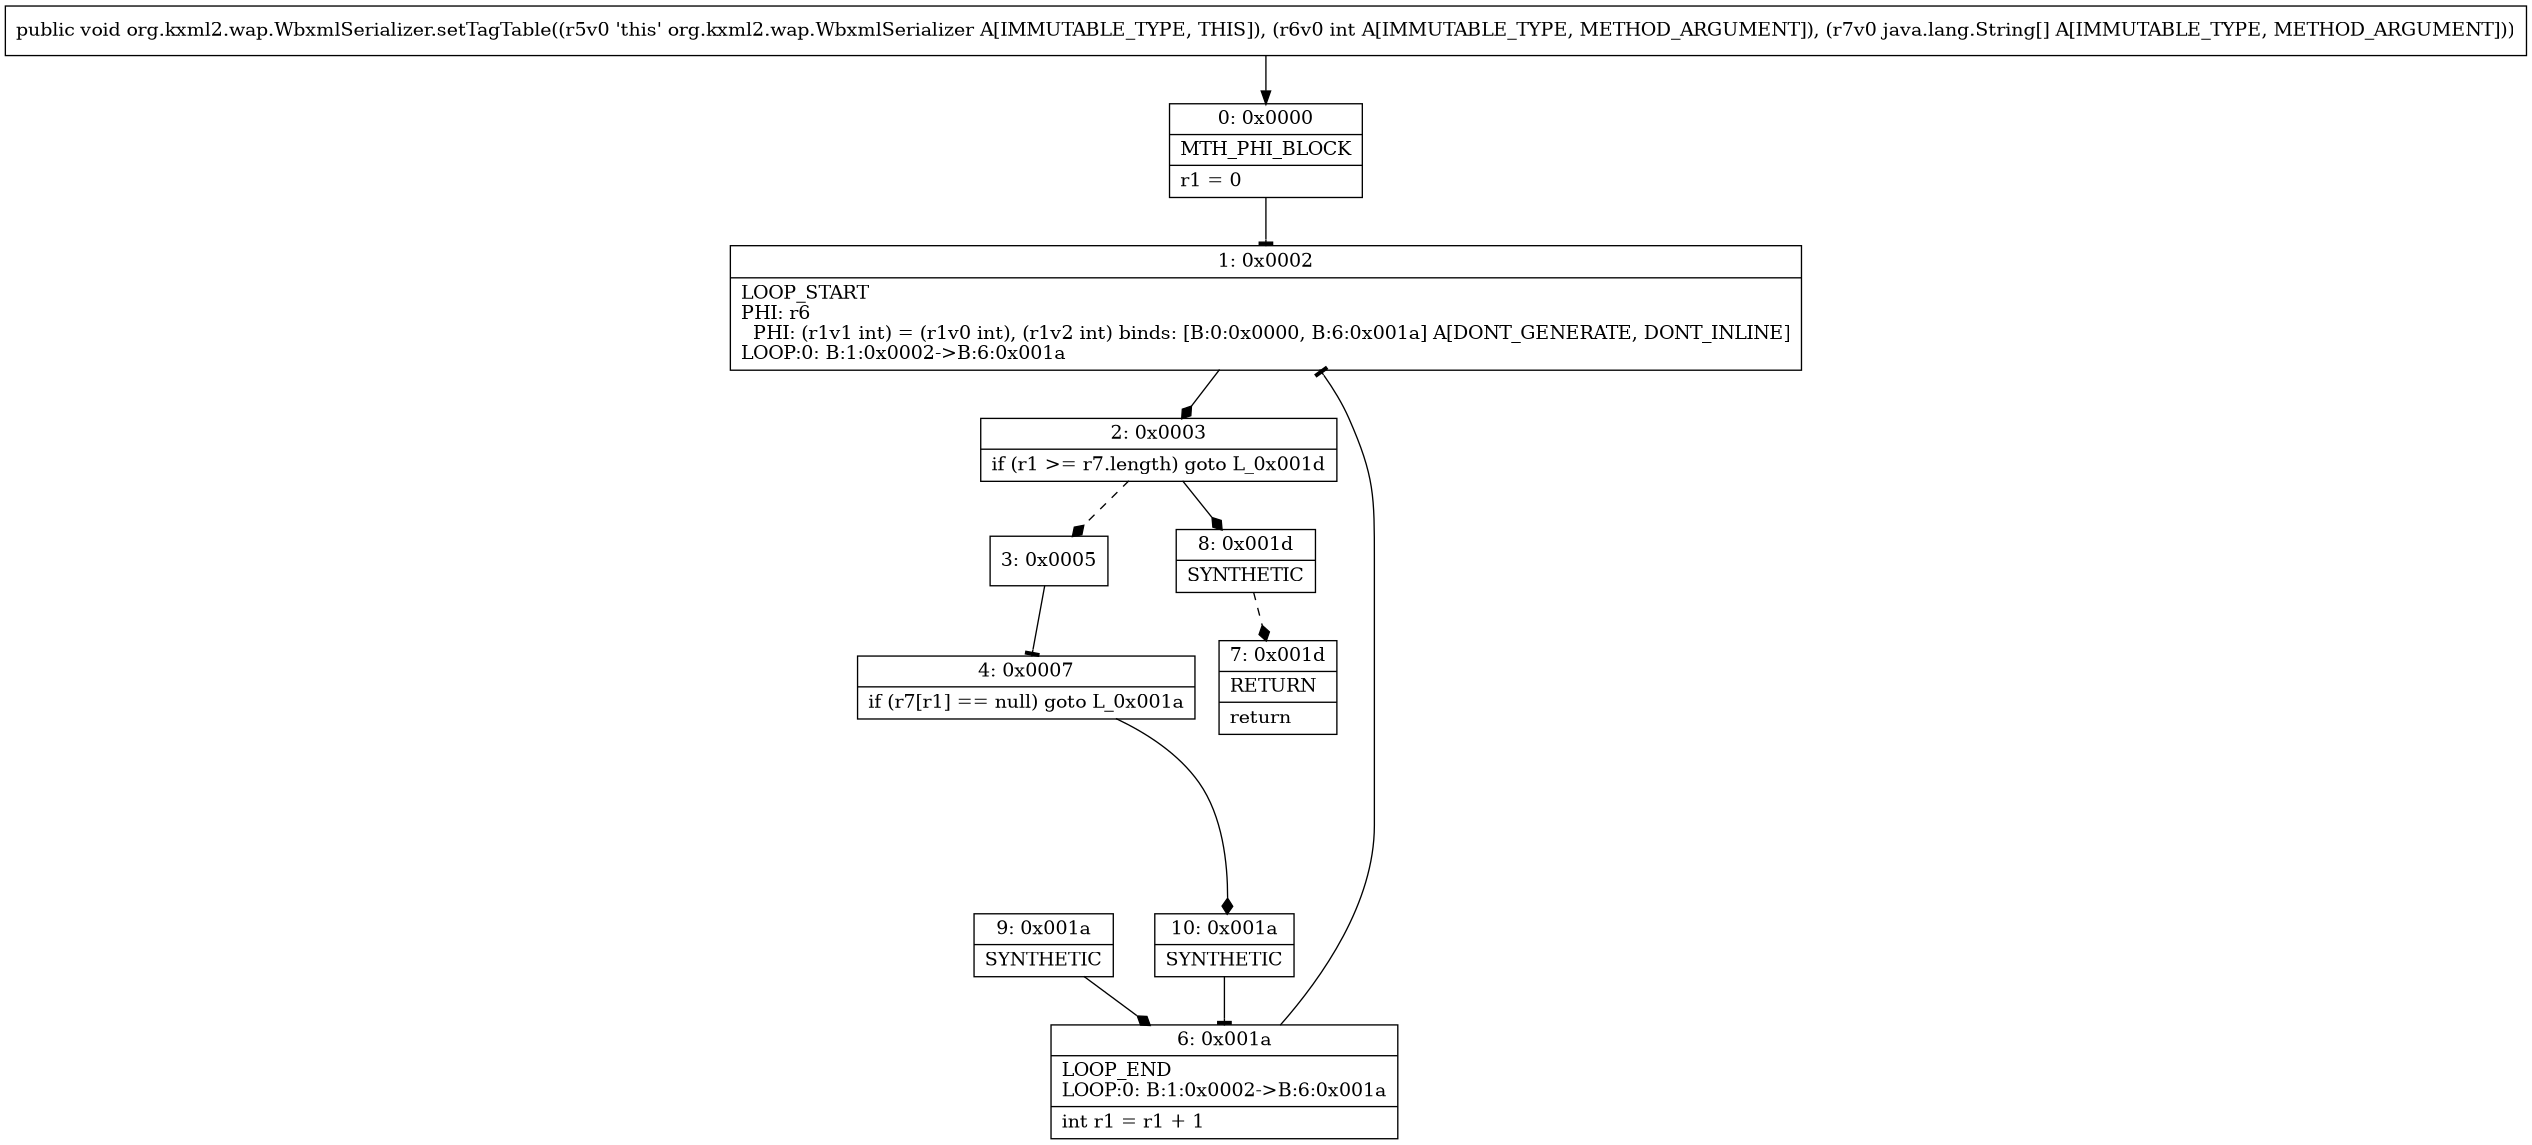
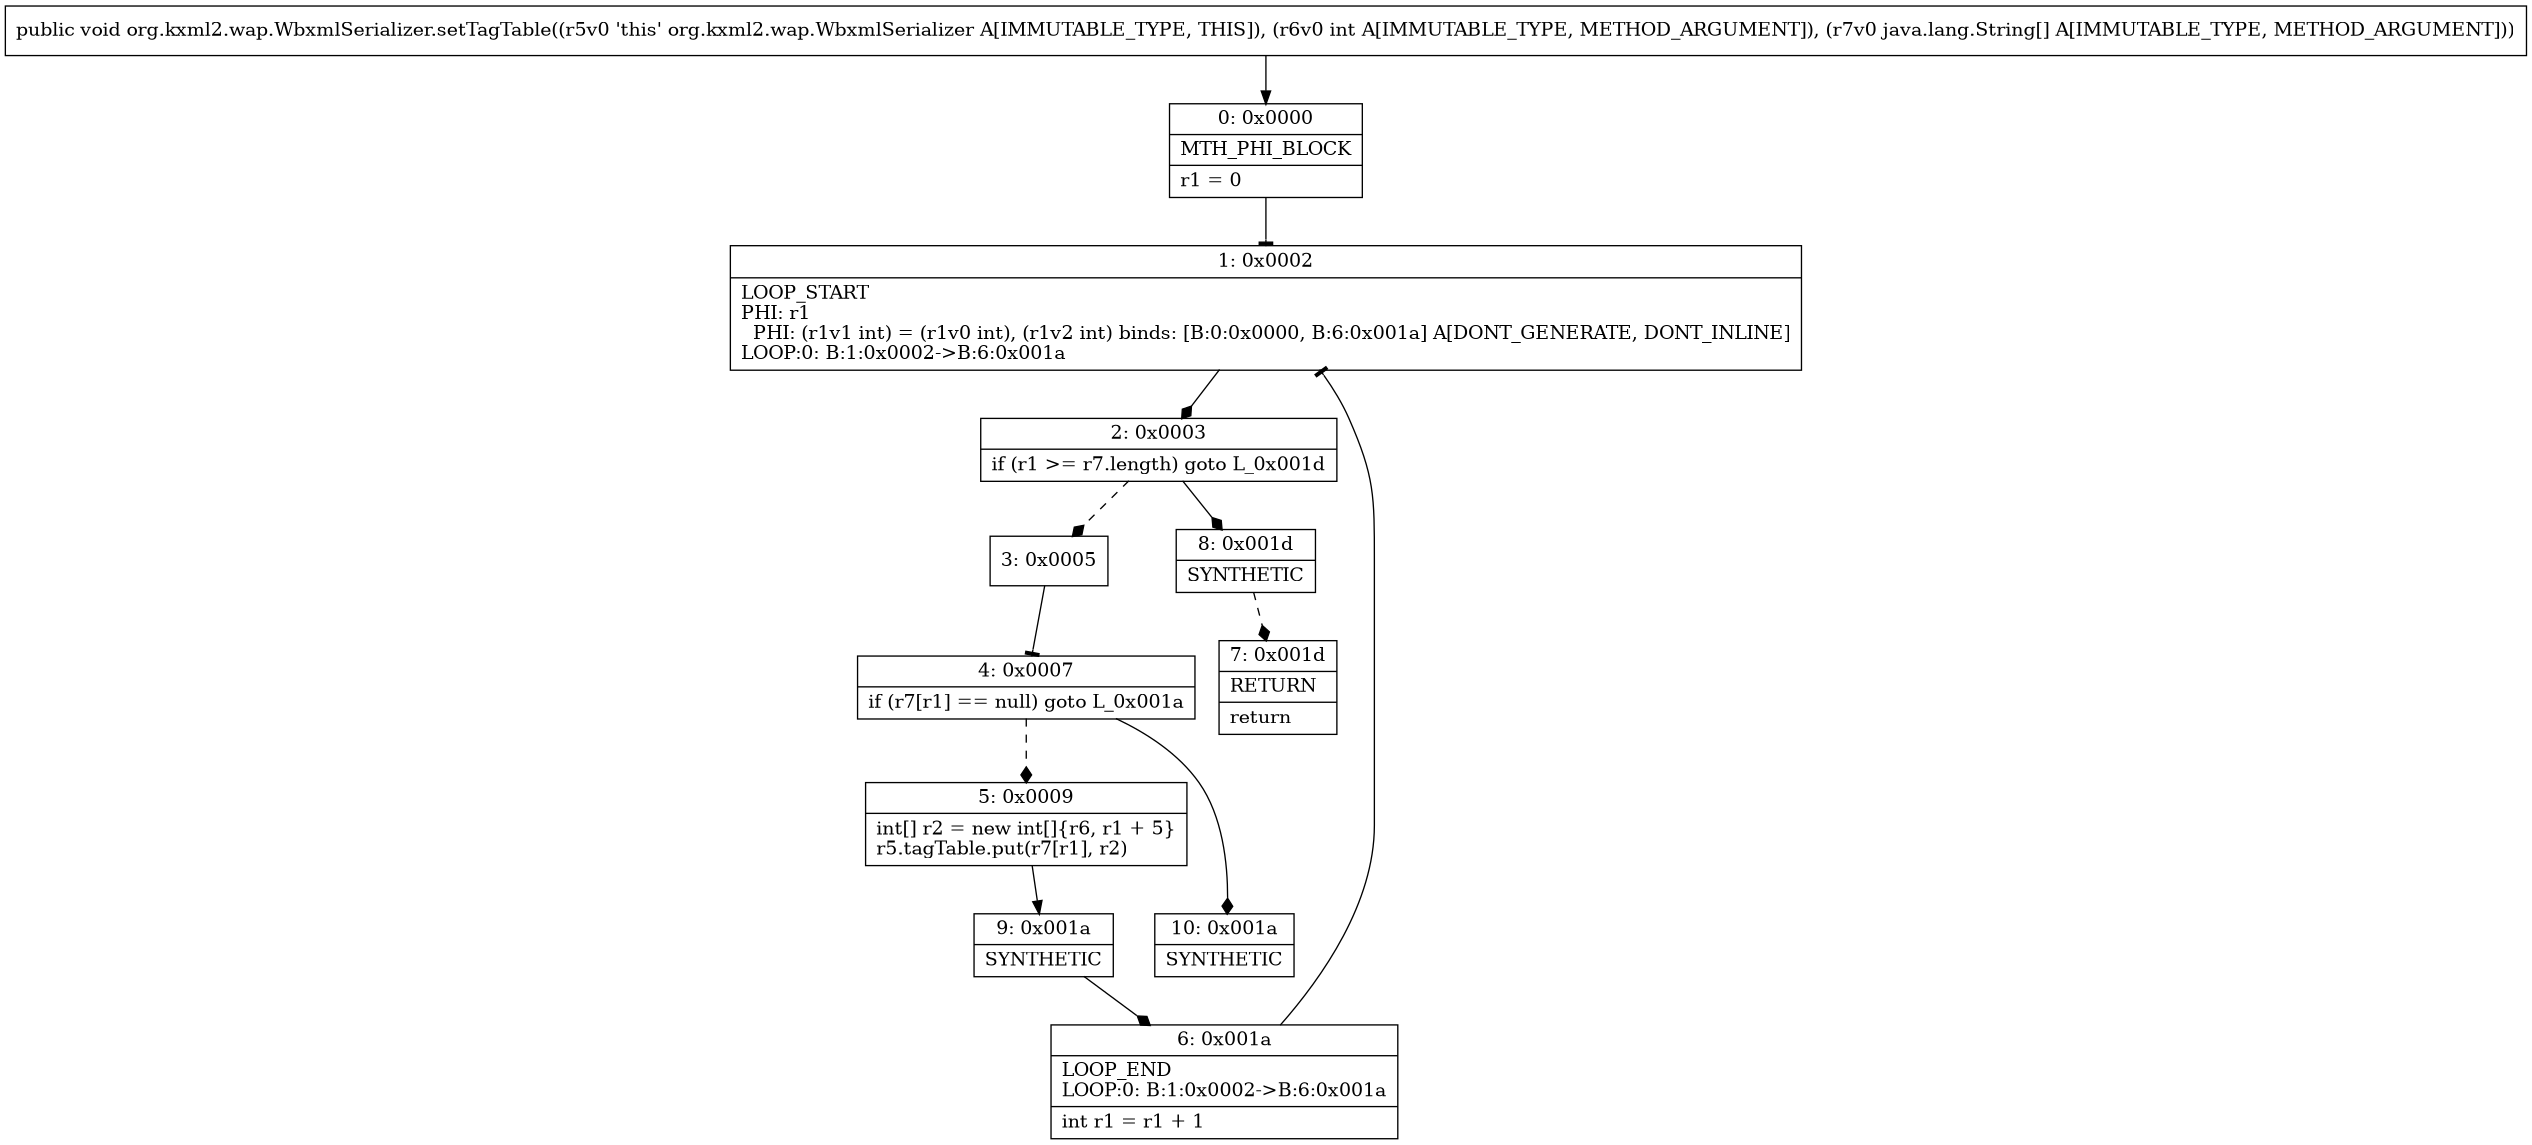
  digraph {
    node [shape=record]
    edge [arrowhead=diamond]
    n1 [label="{0\:\ 0x0000|MTH_PHI_BLOCK\l|r1 = 0\l}"]
-   n2 [label="{1\:\ 0x0002|LOOP_START\lPHI: r6 \l  PHI: (r1v1 int) = (r1v0 int), (r1v2 int) binds: [B:0:0x0000, B:6:0x001a] A[DONT_GENERATE, DONT_INLINE]\lLOOP:0: B:1:0x0002\-\>B:6:0x001a\l}"]
+   n2 [label="{1\:\ 0x0002|LOOP_START\lPHI: r1 \l  PHI: (r1v1 int) = (r1v0 int), (r1v2 int) binds: [B:0:0x0000, B:6:0x001a] A[DONT_GENERATE, DONT_INLINE]\lLOOP:0: B:1:0x0002\-\>B:6:0x001a\l}"]
    n3 [label="{2\:\ 0x0003|if (r1 \>= r7.length) goto L_0x001d\l}"]
    n4 [label="{3\:\ 0x0005}"]
    n5 [label="{8\:\ 0x001d|SYNTHETIC\l}"]
    n6 [label="{4\:\ 0x0007|if (r7[r1] == null) goto L_0x001a\l}"]
    n7 [label="{7\:\ 0x001d|RETURN\l|return\l}"]
+   n8 [label="{5\:\ 0x0009|int[] r2 = new int[]\{r6, r1 + 5\}\lr5.tagTable.put(r7[r1], r2)\l}"]
    n9 [label="{10\:\ 0x001a|SYNTHETIC\l}"]
    n10 [label="{9\:\ 0x001a|SYNTHETIC\l}"]
    n11 [label="{6\:\ 0x001a|LOOP_END\lLOOP:0: B:1:0x0002\-\>B:6:0x001a\l|int r1 = r1 + 1\l}"]
    n12 [label="{public void org.kxml2.wap.WbxmlSerializer.setTagTable((r5v0 'this' org.kxml2.wap.WbxmlSerializer A[IMMUTABLE_TYPE, THIS]), (r6v0 int A[IMMUTABLE_TYPE, METHOD_ARGUMENT]), (r7v0 java.lang.String[] A[IMMUTABLE_TYPE, METHOD_ARGUMENT])) }"]
    n1 -> n2 [arrowhead=tee]
    n2 -> n3
    n3 -> n4 [style=dashed]
    n3 -> n5
    n4 -> n6 [arrowhead=tee]
    n5 -> n7 [style=dashed]
+   n6 -> n8 [style=dashed]
    n6 -> n9
-   n9 -> n11 [arrowhead=tee]
+   n8 -> n10 [arrowhead=normal]
    n10 -> n11
    n11 -> n2 [arrowhead=tee]
    n12 -> n1 [arrowhead=normal]
  }
